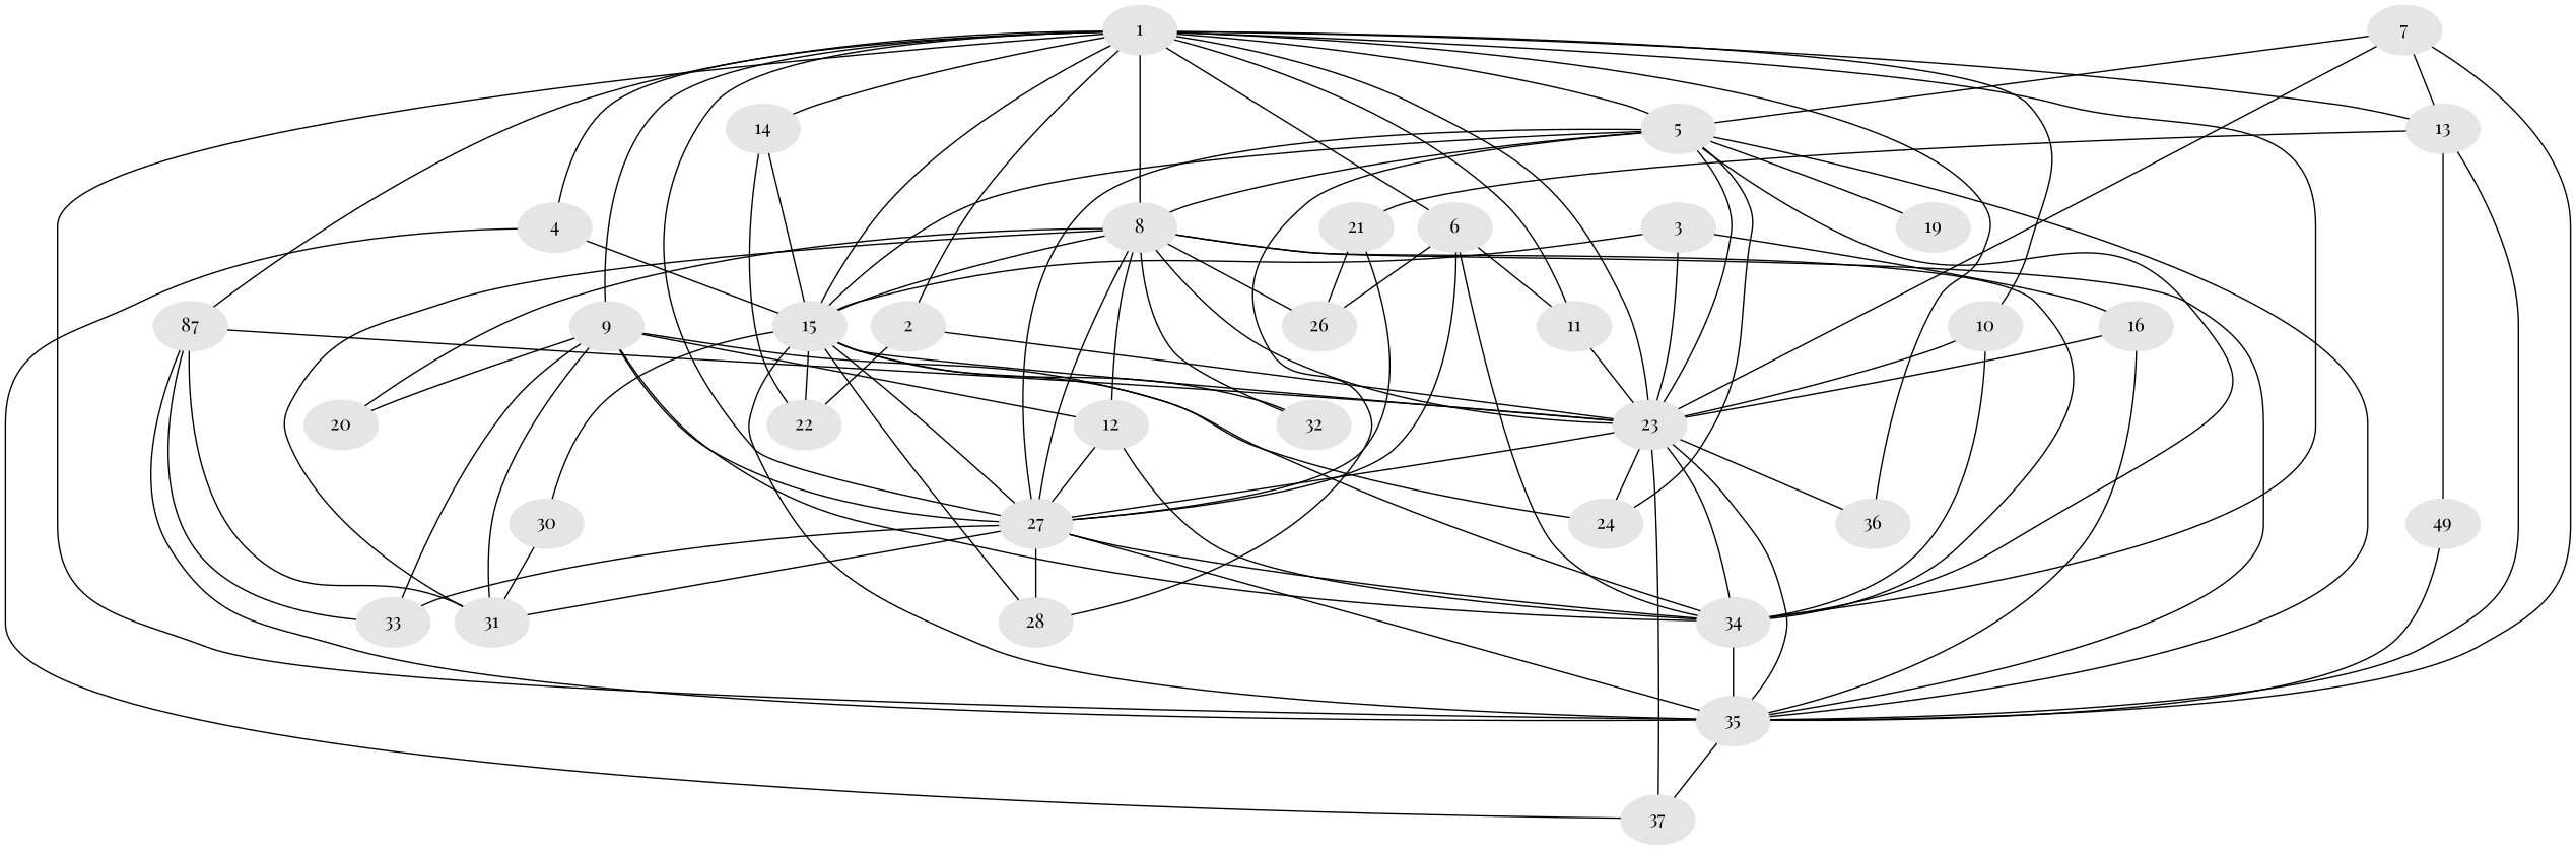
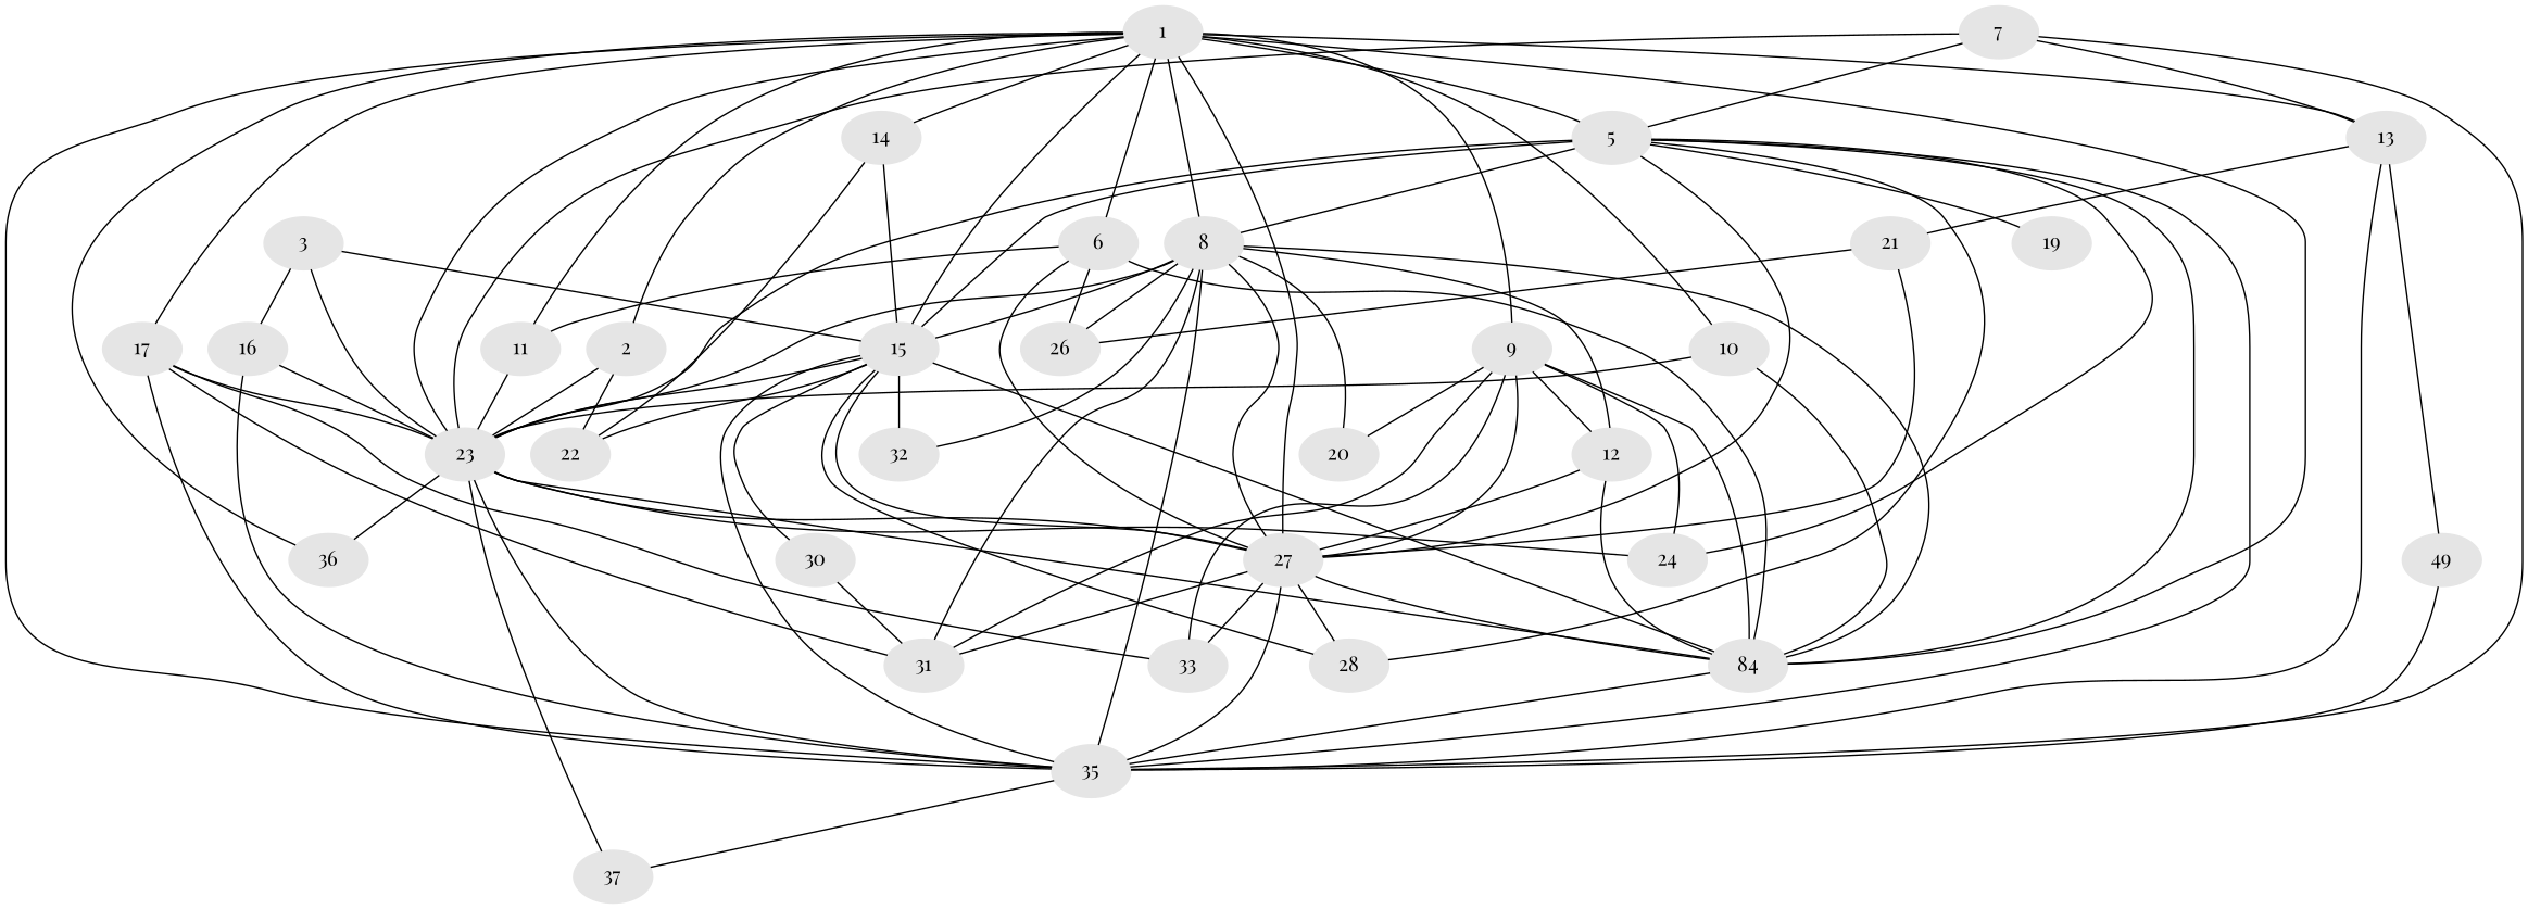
  graph {
    fontname="Playfair Display"
    node [color=gray90 fontname="Playfair Display" style=filled]
    edge [fontname="Playfair Display" weight=1.0]
    1
    2
-   4
    5
    6
    8
    9
    10
    11
    13
    14
    15
-   17 [label=87]
+   17
    23
    27
-   34
+   34 [label=84]
    35
    36
    22
    37
    19
    24
    28
    26
    12
    20
    31
    32
    33
    21
    n31 [label=49]
    30
    3
    16
    7
    1 -- 2
-   1 -- 4
    1 -- 5 [weight=3.0]
    1 -- 6
    1 -- 8 [weight=4.0]
    1 -- 9
    1 -- 10
    1 -- 11
    1 -- 13 [weight=2.0]
    1 -- 14 [weight=2.0]
    1 -- 15 [weight=4.0]
    1 -- 17
    1 -- 23 [weight=3.0]
    1 -- 27 [weight=3.0]
    1 -- 34 [weight=4.0]
    1 -- 35 [weight=3.0]
    1 -- 36 [weight=2.0]
    2 -- 23
    2 -- 22
-   4 -- 15
-   4 -- 37
    5 -- 8 [weight=2.0]
    5 -- 15 [weight=2.0]
    5 -- 23 [weight=2.0]
    5 -- 27
    5 -- 34
    5 -- 35
    5 -- 19
    5 -- 24
    5 -- 28
    6 -- 11
    6 -- 27
    6 -- 34
    6 -- 26
    8 -- 15
    8 -- 23
    8 -- 27
    8 -- 34
    8 -- 35 [weight=2.0]
    8 -- 26
    8 -- 12
    8 -- 20
    8 -- 31
    8 -- 32
    9 -- 27
    9 -- 34 [weight=2.0]
    9 -- 24
    9 -- 12
    9 -- 20
    9 -- 31
    9 -- 33
    10 -- 23
    10 -- 34
    11 -- 23
    13 -- 35
    13 -- 21
    13 -- n31
    14 -- 15
    14 -- 22
    15 -- 23
    15 -- 27
    15 -- 34
    15 -- 35
    15 -- 22
    15 -- 28
    15 -- 32
    15 -- 30
    17 -- 23
    17 -- 35
    17 -- 31
    17 -- 33
    23 -- 27 [weight=2.0]
    23 -- 34
    23 -- 35
    23 -- 36
    23 -- 37
    23 -- 24
    27 -- 34 [weight=2.0]
    27 -- 35
    27 -- 28
    27 -- 31
    27 -- 33
    34 -- 35 [weight=2.0]
    35 -- 37
    12 -- 27
    12 -- 34
    21 -- 27
    21 -- 26
    n31 -- 35
    30 -- 31
    3 -- 15
    3 -- 23
    3 -- 16
    16 -- 23
    16 -- 35
    7 -- 5
    7 -- 13
    7 -- 23
    7 -- 35
  }
